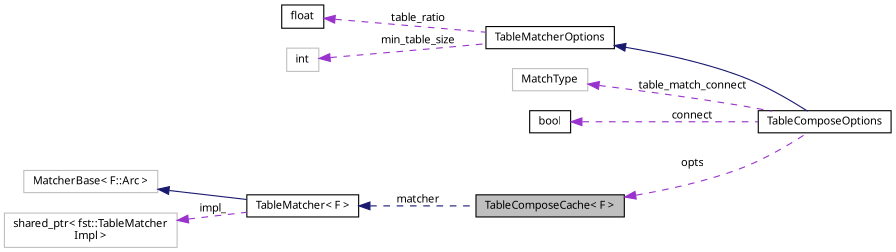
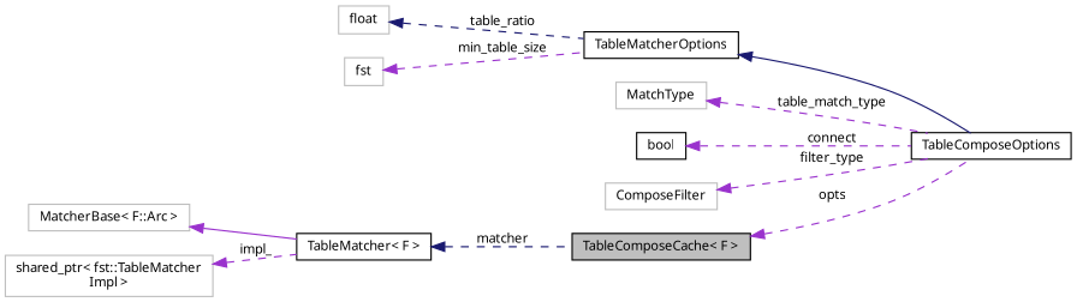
  digraph {
    fontname="Noto Sans"
    rankdir=LR
    node [color=black fillcolor=white fontname="Noto Sans" fontsize=10 shape=record style=filled]
    edge [color=darkorchid3 dir=back fontname="Noto Sans" fontsize=10 labelfontname=Helvetica labelfontsize=10 style=dashed]
    n1 [fillcolor=grey75 fontcolor=black height=0.2 label="TableComposeCache\< F \>" width=0.4]
    n2 [height=0.2 label=TableComposeOptions width=0.4]
    n3 [height=0.2 label=TableMatcherOptions width=0.4]
-   n4 [height=0.2 label=float width=0.4]
-   n5 [color=grey75 height=0.2 label=int width=0.4]
+   n4 [color=grey75 height=0.2 label=float width=0.4]
+   n5 [color=grey75 height=0.2 label=fst width=0.4]
    n6 [color=grey75 height=0.2 label=MatchType width=0.4]
    n7 [height=0.2 label=bool width=0.4]
+   n8 [color=grey75 height=0.2 label=ComposeFilter width=0.4]
    n9 [height=0.2 label="TableMatcher\< F \>" width=0.4]
    n10 [color=grey75 height=0.2 label="MatcherBase\< F::Arc \>" width=0.4]
    n11 [color=grey75 height=0.2 label="shared_ptr\< fst::TableMatcher\lImpl \>" width=0.4]
    n1 -> n2 [label=" opts"]
    n3 -> n2 [color=midnightblue style=solid]
-   n4 -> n3 [label=" table_ratio"]
+   n4 -> n3 [color=midnightblue label=" table_ratio"]
    n5 -> n3 [label=" min_table_size"]
-   n6 -> n2 [label=" table_match_connect"]
+   n6 -> n2 [label=" table_match_type"]
    n7 -> n2 [label=" connect"]
+   n8 -> n2 [label=" filter_type"]
    n9 -> n1 [color=midnightblue label=" matcher"]
-   n10 -> n9 [color=midnightblue style=solid]
+   n10 -> n9 [style=solid]
    n11 -> n9 [label=" impl_"]
  }
